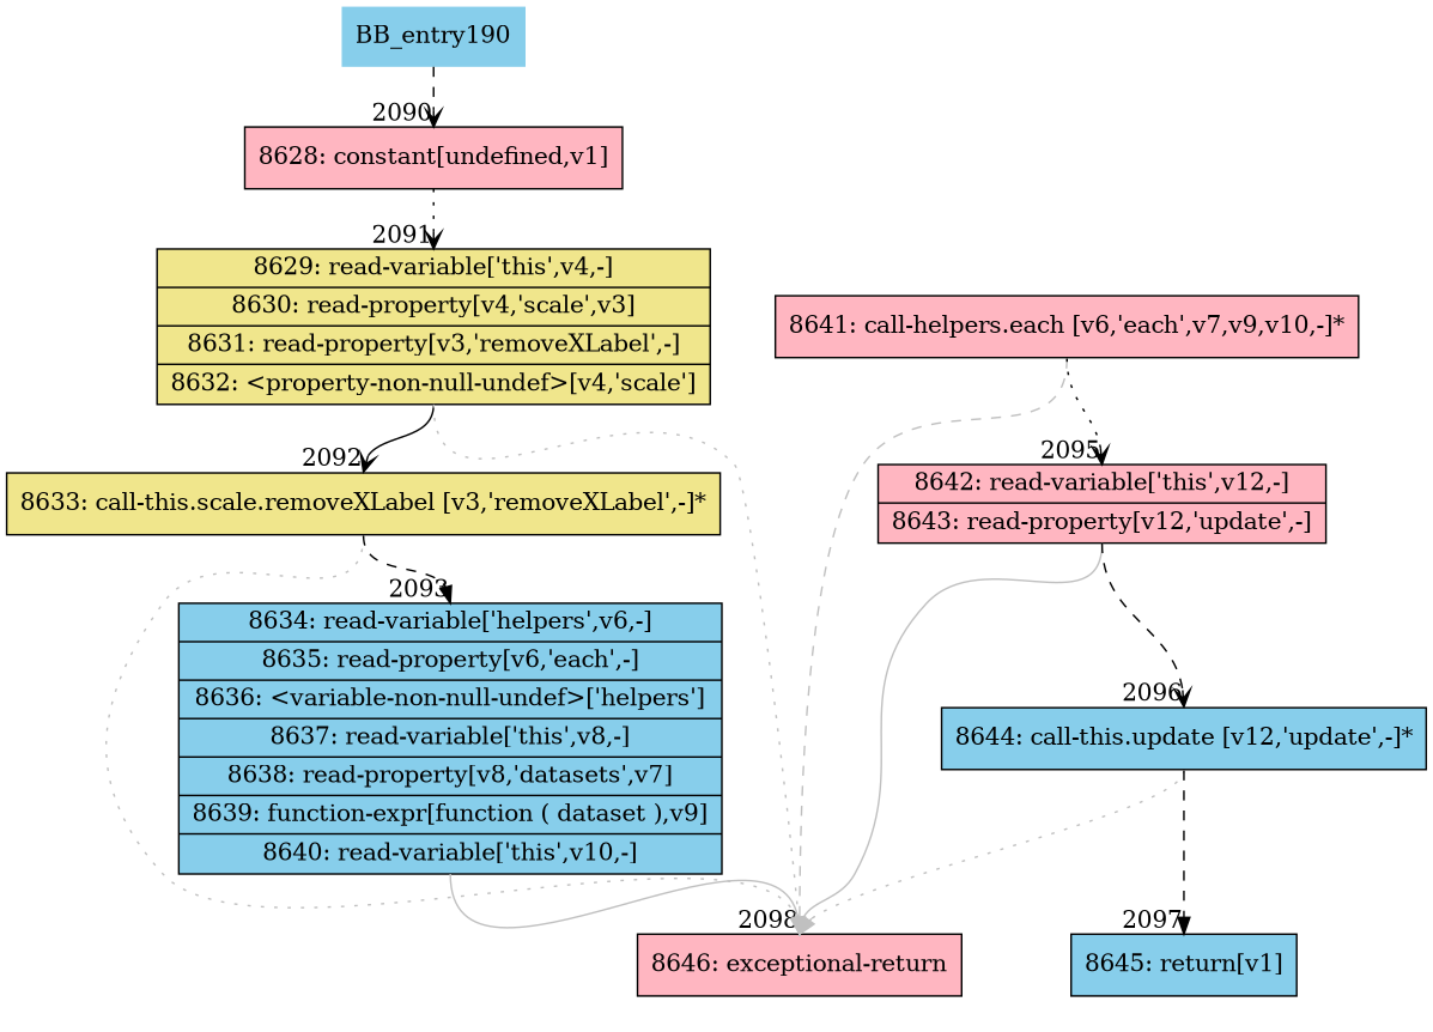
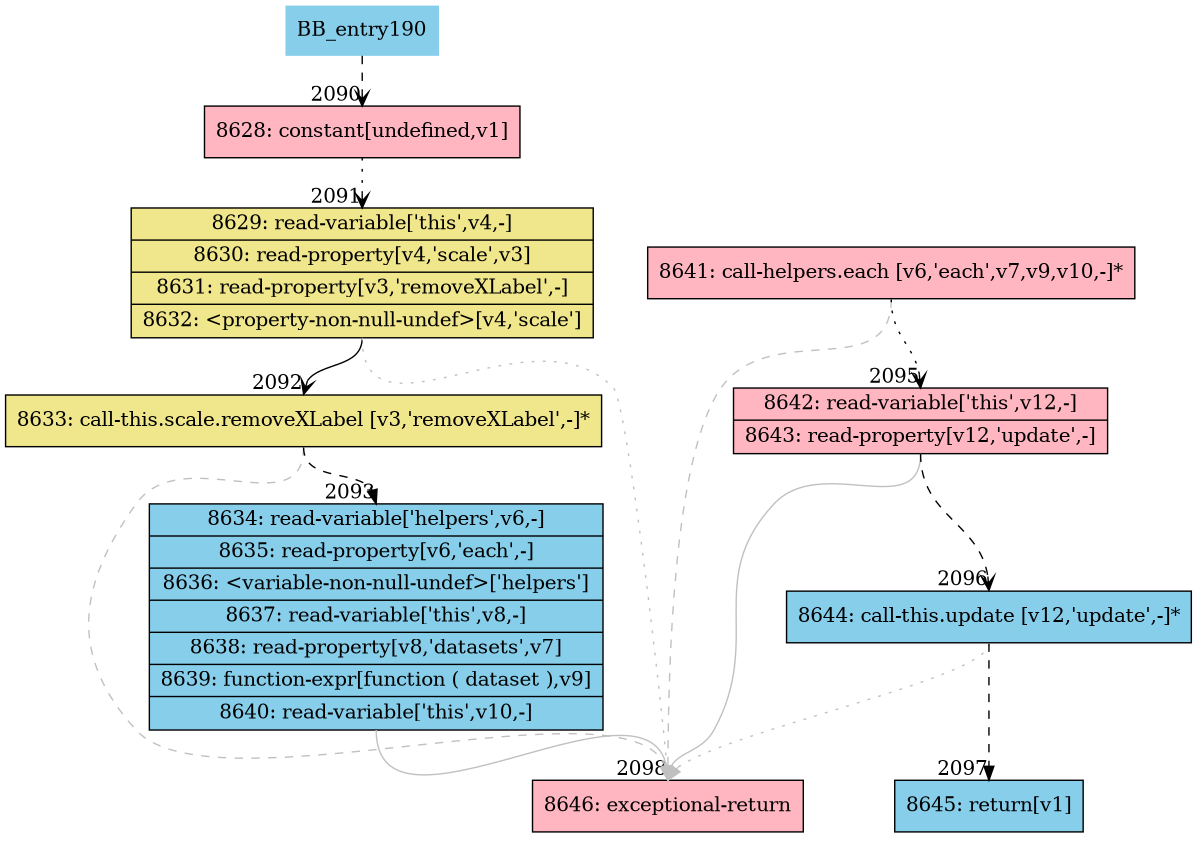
  digraph {
    rankdir=TD
    node [fillcolor=skyblue shape=record style=filled]
    edge [arrowhead=normal headport=n style=dashed tailport=s]
    BB_entry190 [shape=none]
    n2 [fillcolor=lightpink label="{8628: constant[undefined,v1]}"]
    n3 [fillcolor=khaki label="{8629: read-variable['this',v4,-]|8630: read-property[v4,'scale',v3]|8631: read-property[v3,'removeXLabel',-]|8632: \<property-non-null-undef\>[v4,'scale']}"]
    n4 [fillcolor=khaki label="{8633: call-this.scale.removeXLabel [v3,'removeXLabel',-]*}"]
    n5 [fillcolor=lightpink label="{8646: exceptional-return}"]
    n6 [label="{8634: read-variable['helpers',v6,-]|8635: read-property[v6,'each',-]|8636: \<variable-non-null-undef\>['helpers']|8637: read-variable['this',v8,-]|8638: read-property[v8,'datasets',v7]|8639: function-expr[function ( dataset ),v9]|8640: read-variable['this',v10,-]}"]
    n7 [fillcolor=lightpink label="{8641: call-helpers.each [v6,'each',v7,v9,v10,-]*}"]
    n8 [fillcolor=lightpink label="{8642: read-variable['this',v12,-]|8643: read-property[v12,'update',-]}"]
    n9 [label="{8644: call-this.update [v12,'update',-]*}"]
    n10 [label="{8645: return[v1]}"]
    BB_entry190 -> n2 [arrowhead=vee headlabel="    2090"]
    n2 -> n3 [arrowhead=vee headlabel="      2091" style=dotted]
    n3 -> n4 [arrowhead=vee headlabel="      2092" style=solid]
    n3 -> n5 [color=gray headlabel="      2098" style=dotted]
-   n4 -> n5 [color=gray style=dotted]
+   n4 -> n5 [color=gray]
    n4 -> n6 [headlabel="      2093"]
    n6 -> n5 [color=gray style=solid]
    n7 -> n5 [color=gray]
    n7 -> n8 [arrowhead=vee headlabel="      2095" style=dotted]
    n8 -> n5 [arrowhead=vee color=gray style=solid]
    n8 -> n9 [arrowhead=vee headlabel="      2096"]
    n9 -> n5 [color=gray style=dotted]
    n9 -> n10 [headlabel="      2097"]
  }
